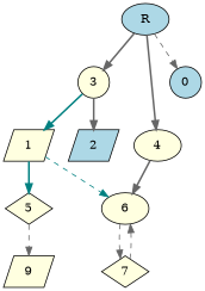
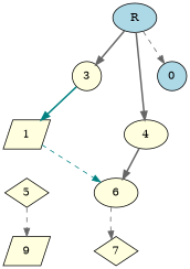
  digraph {
    node [fillcolor=lightyellow shape=parallelogram style=filled]
    edge [color=gray40 style=bold]
    5 [shape=diamond]
    1
    6 [shape=ellipse]
    9
    7 [shape=diamond]
    3 [shape=circle]
-   2 [fillcolor=lightblue]
    R [fillcolor=lightblue shape=ellipse]
    4 [shape=ellipse]
    n10 [fillcolor=lightblue label=0 shape=circle]
    5 -> 9 [style=dashed]
-   1 -> 5 [color=teal]
    1 -> 6 [color=teal style=dashed]
    6 -> 7 [style=dashed]
-   7 -> 6 [style=dashed]
    3 -> 1 [color=teal]
-   3 -> 2
    R -> 3
    R -> 4
    R -> n10 [style=dashed]
    4 -> 6
  }
